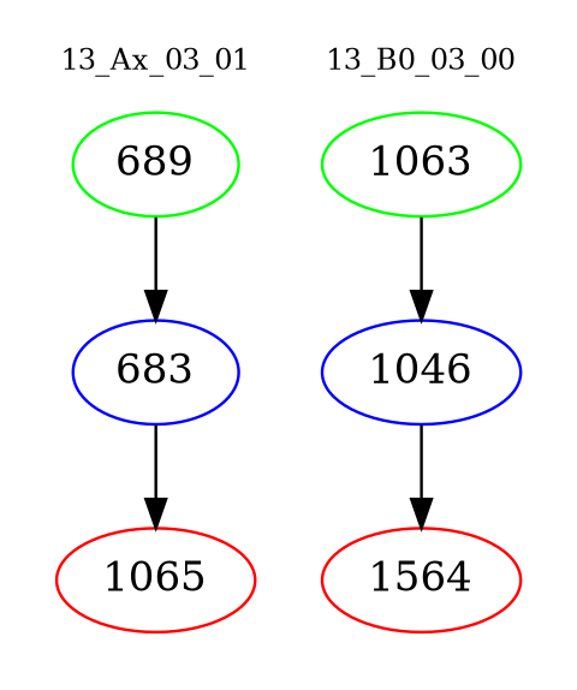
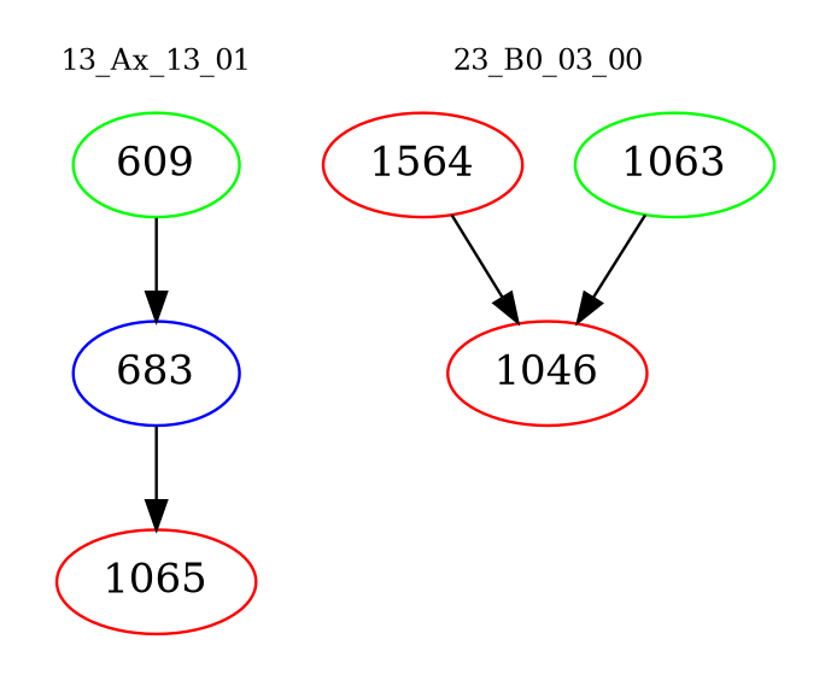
  digraph {
    node [color=green]
    edge [color=black]
-   n1 [label=689]
+   n1 [label=609]
    n2 [color=blue label=683]
    n3 [color=red label=1065]
    n4 [label=1063]
-   n5 [color=blue label=1046]
+   n5 [color=red label=1046]
    n6 [color=red label=1564]
    subgraph cluster_1 {
      color=white
      fontsize=10
-     label="13_Ax_03_01"
+     label="13_Ax_13_01"
      n1
      n2
      n3
    }
    subgraph cluster_2 {
      color=white
      fontsize=10
-     label="13_B0_03_00"
+     label="23_B0_03_00"
      n4
      n5
      n6
    }
    n1 -> n2
    n2 -> n3
    n4 -> n5
-   n5 -> n6
+   n6 -> n5
  }
